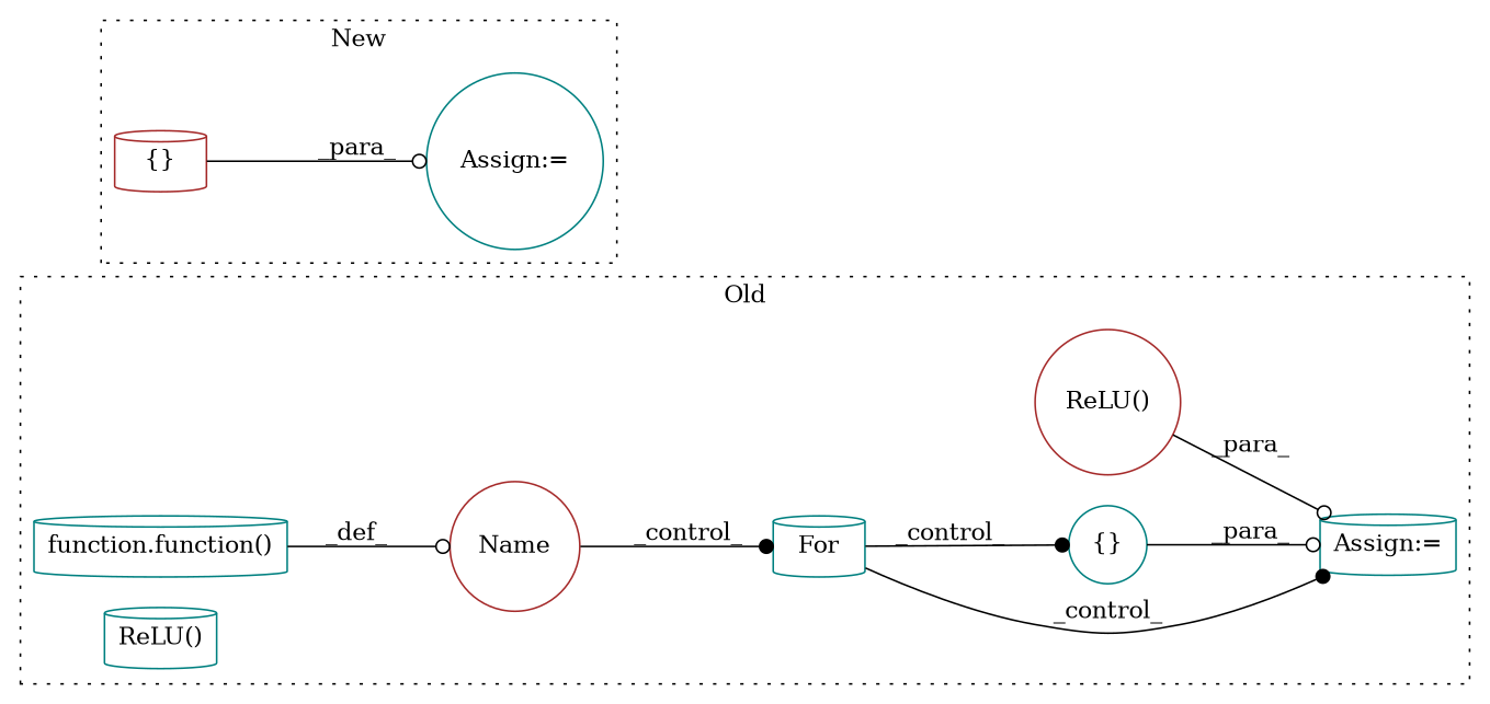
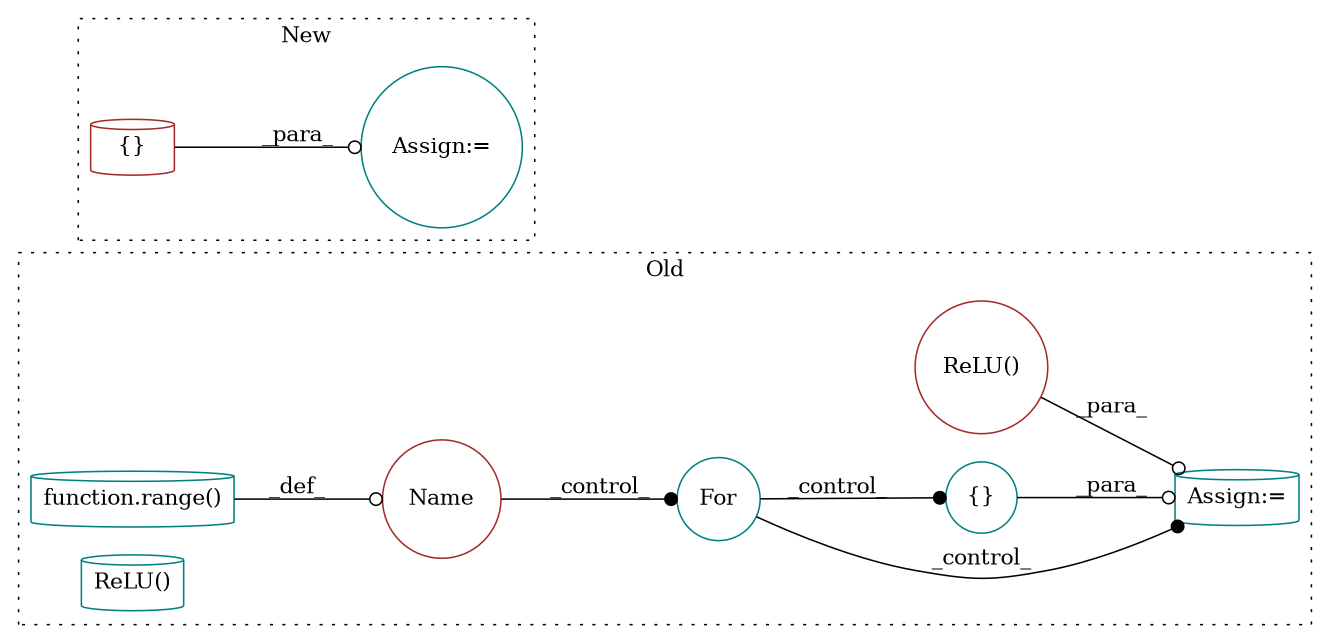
  digraph {
    rankdir=LR
    node [a=75 color=teal l=21 shape=circle]
    edge [arrowhead=odot]
    n1 [color=brown label="ReLU()" s=1166]
    n2 [a=68 l=4 label="Assign:=" s=1749 shape=cylinder]
-   n3 [l="6,1" label="function.function()" s="1716,1723" shape=cylinder]
+   n3 [l="6,1" label="function.range()" s="1716,1723" shape=cylinder]
    n4 [label="ReLU()" s=1412 shape=cylinder]
    n5 [a=59 l="1,0" label="{}" s="1753,1770"]
-   n6 [a=107 l="4,14" label=For s="1707,1724" shape=cylinder]
+   n6 [a=107 l="4,14" label=For s="1707,1724"]
    n7 [a=87 color=brown l=1 label=Name s=1711]
    n8 [a=59 color=brown l="1,0" label="{}" s="5040,5205" shape=cylinder]
    n9 [a=68 l=3 label="Assign:=" s=5037]
    subgraph cluster_1 {
      label=Old
      style=dotted
      n1
      n2
      n3
      n4
      n5
      n6
      n7
    }
    subgraph cluster_2 {
      label=New
      style=dotted
      n8
      n9
    }
    n1 -> n2 [label=_para_]
    n3 -> n7 [label=_def_]
    n5 -> n2 [label=_para_]
    n6 -> n2 [arrowhead=dot label=_control_]
    n6 -> n5 [arrowhead=dot label=_control_]
    n7 -> n6 [arrowhead=dot label=_control_]
    n8 -> n9 [label=_para_]
  }
